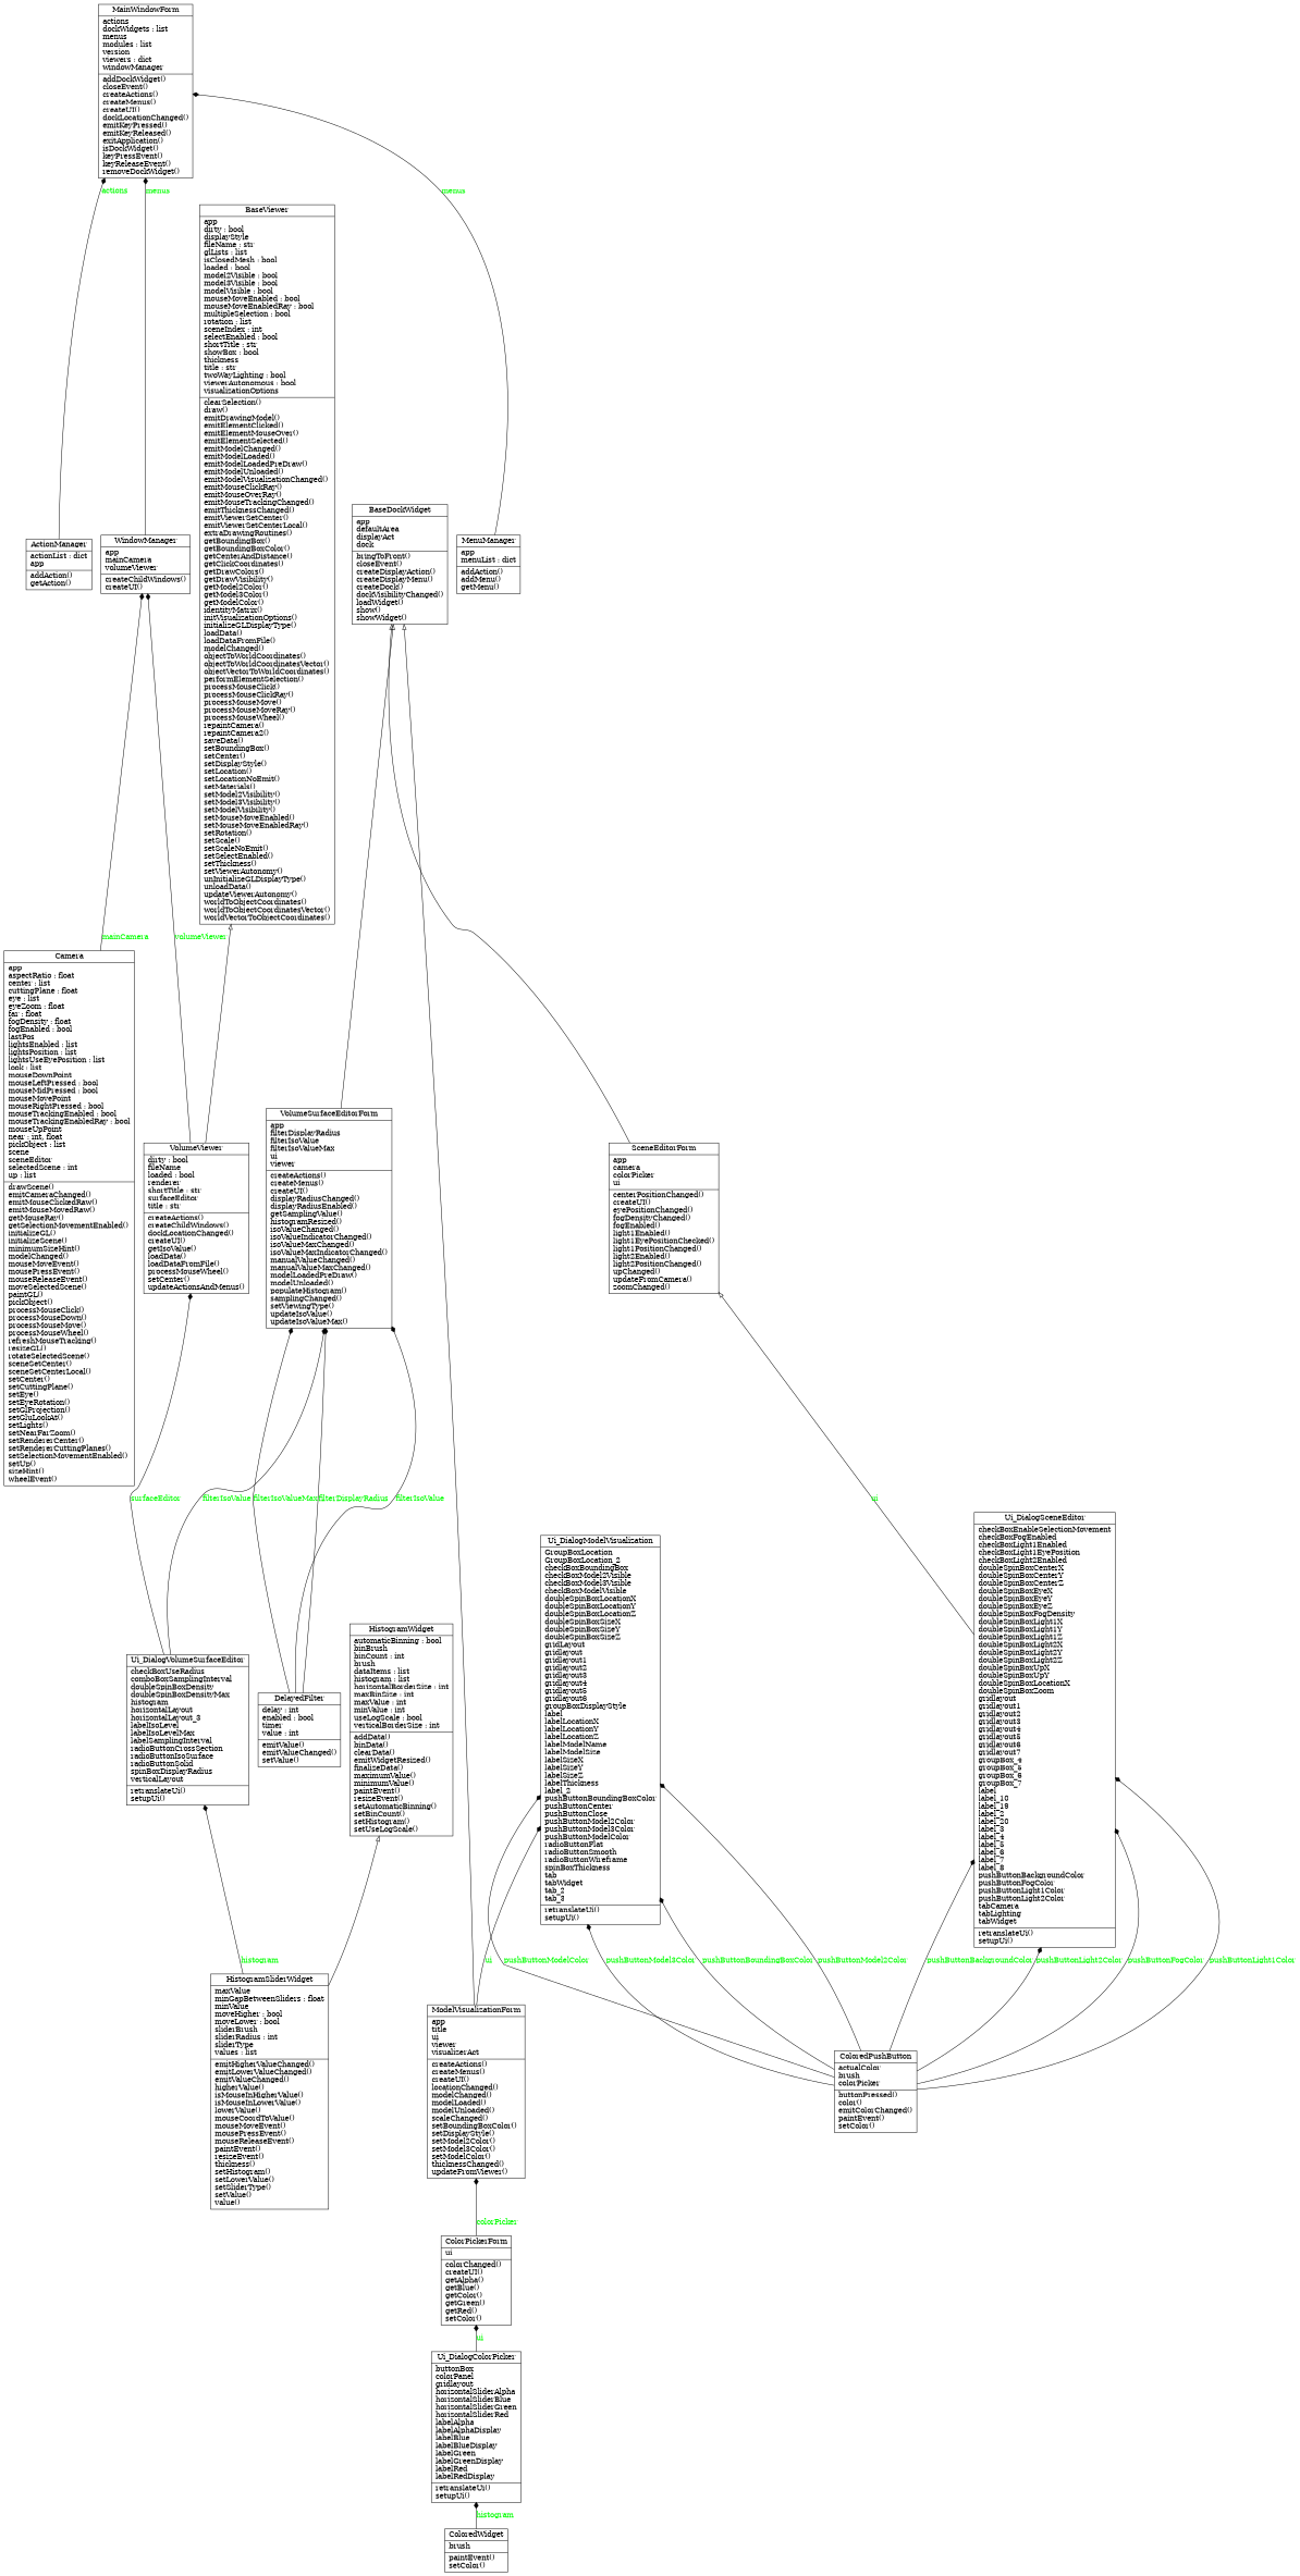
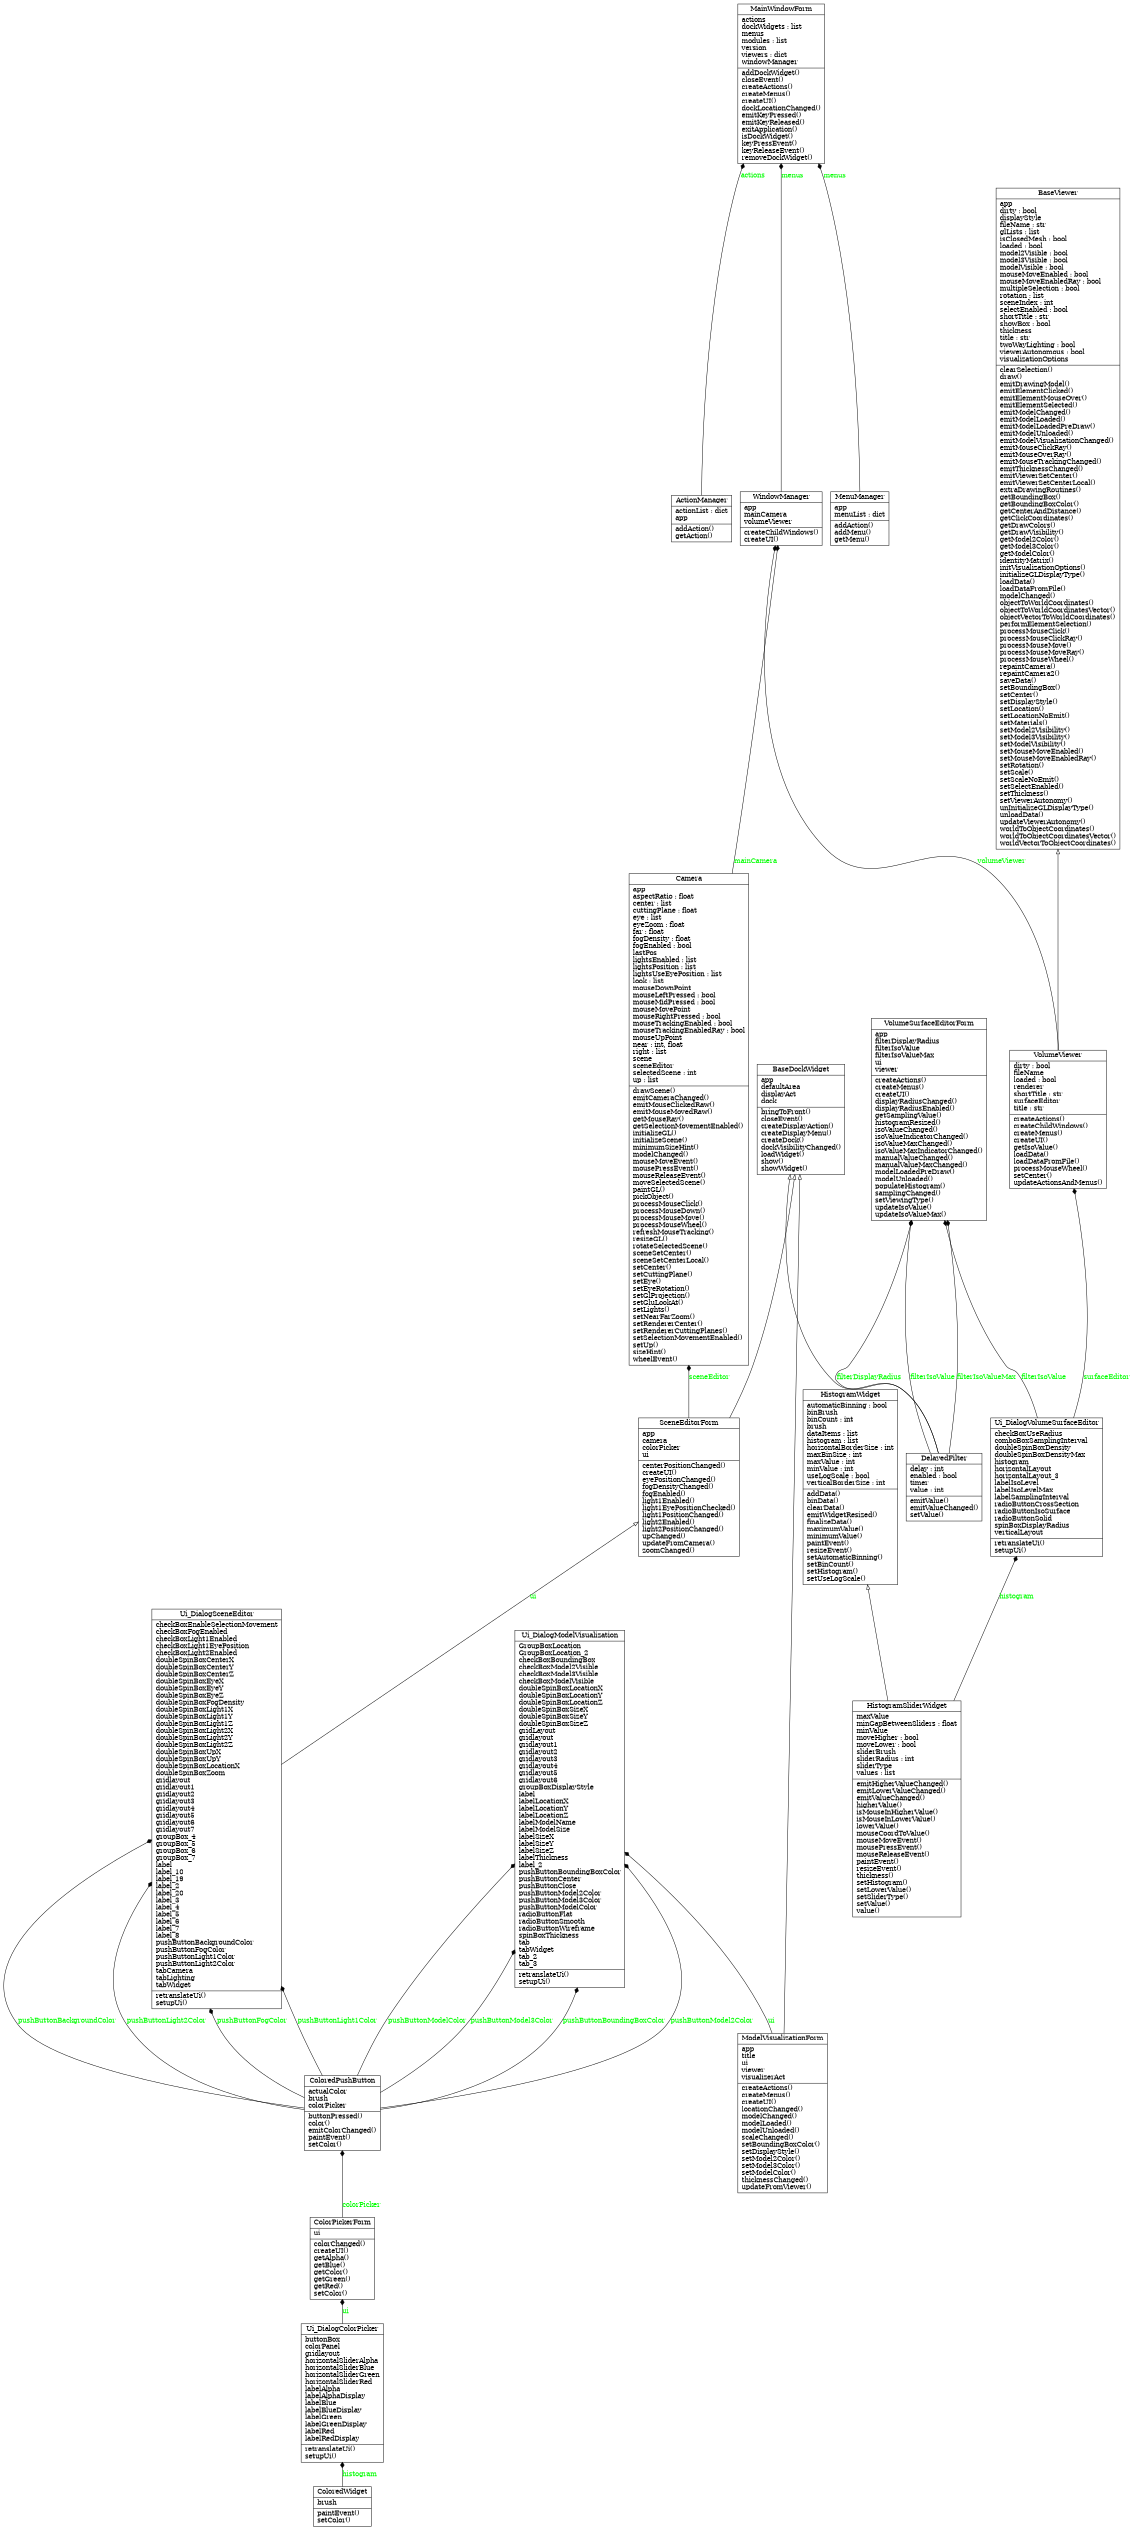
  digraph {
    rankdir=BT
    node [shape=record]
    edge [arrowhead=diamond arrowtail=none fontcolor=green style=solid]
    n1 [label="{ActionManager|actionList : dict\lapp\l|addAction()\lgetAction()\l}"]
    n2 [label="{MainWindowForm|actions\ldockWidgets : list\lmenus\lmodules : list\lversion\lviewers : dict\lwindowManager\l|addDockWidget()\lcloseEvent()\lcreateActions()\lcreateMenus()\lcreateUI()\ldockLocationChanged()\lemitKeyPressed()\lemitKeyReleased()\lexitApplication()\lisDockWidget()\lkeyPressEvent()\lkeyReleaseEvent()\lremoveDockWidget()\l}"]
    n3 [label="{BaseDockWidget|app\ldefaultArea\ldisplayAct\ldock\l|bringToFront()\lcloseEvent()\lcreateDisplayAction()\lcreateDisplayMenu()\lcreateDock()\ldockVisibilityChanged()\lloadWidget()\lshow()\lshowWidget()\l}"]
    n4 [label="{BaseViewer|app\ldirty : bool\ldisplayStyle\lfileName : str\lglLists : list\lisClosedMesh : bool\lloaded : bool\lmodel2Visible : bool\lmodel3Visible : bool\lmodelVisible : bool\lmouseMoveEnabled : bool\lmouseMoveEnabledRay : bool\lmultipleSelection : bool\lrotation : list\lsceneIndex : int\lselectEnabled : bool\lshortTitle : str\lshowBox : bool\lthickness\ltitle : str\ltwoWayLighting : bool\lviewerAutonomous : bool\lvisualizationOptions\l|clearSelection()\ldraw()\lemitDrawingModel()\lemitElementClicked()\lemitElementMouseOver()\lemitElementSelected()\lemitModelChanged()\lemitModelLoaded()\lemitModelLoadedPreDraw()\lemitModelUnloaded()\lemitModelVisualizationChanged()\lemitMouseClickRay()\lemitMouseOverRay()\lemitMouseTrackingChanged()\lemitThicknessChanged()\lemitViewerSetCenter()\lemitViewerSetCenterLocal()\lextraDrawingRoutines()\lgetBoundingBox()\lgetBoundingBoxColor()\lgetCenterAndDistance()\lgetClickCoordinates()\lgetDrawColors()\lgetDrawVisibility()\lgetModel2Color()\lgetModel3Color()\lgetModelColor()\lidentityMatrix()\linitVisualizationOptions()\linitializeGLDisplayType()\lloadData()\lloadDataFromFile()\lmodelChanged()\lobjectToWorldCoordinates()\lobjectToWorldCoordinatesVector()\lobjectVectorToWorldCoordinates()\lperformElementSelection()\lprocessMouseClick()\lprocessMouseClickRay()\lprocessMouseMove()\lprocessMouseMoveRay()\lprocessMouseWheel()\lrepaintCamera()\lrepaintCamera2()\lsaveData()\lsetBoundingBox()\lsetCenter()\lsetDisplayStyle()\lsetLocation()\lsetLocationNoEmit()\lsetMaterials()\lsetModel2Visibility()\lsetModel3Visibility()\lsetModelVisibility()\lsetMouseMoveEnabled()\lsetMouseMoveEnabledRay()\lsetRotation()\lsetScale()\lsetScaleNoEmit()\lsetSelectEnabled()\lsetThickness()\lsetViewerAutonomy()\lunInitializeGLDisplayType()\lunloadData()\lupdateViewerAutonomy()\lworldToObjectCoordinates()\lworldToObjectCoordinatesVector()\lworldVectorToObjectCoordinates()\l}"]
-   n5 [label="{Camera|app\laspectRatio : float\lcenter : list\lcuttingPlane : float\leye : list\leyeZoom : float\lfar : float\lfogDensity : float\lfogEnabled : bool\llastPos\llightsEnabled : list\llightsPosition : list\llightsUseEyePosition : list\llook : list\lmouseDownPoint\lmouseLeftPressed : bool\lmouseMidPressed : bool\lmouseMovePoint\lmouseRightPressed : bool\lmouseTrackingEnabled : bool\lmouseTrackingEnabledRay : bool\lmouseUpPoint\lnear : int, float\lpickObject : list\lscene\lsceneEditor\lselectedScene : int\lup : list\l|drawScene()\lemitCameraChanged()\lemitMouseClickedRaw()\lemitMouseMovedRaw()\lgetMouseRay()\lgetSelectionMovementEnabled()\linitializeGL()\linitializeScene()\lminimumSizeHint()\lmodelChanged()\lmouseMoveEvent()\lmousePressEvent()\lmouseReleaseEvent()\lmoveSelectedScene()\lpaintGL()\lpickObject()\lprocessMouseClick()\lprocessMouseDown()\lprocessMouseMove()\lprocessMouseWheel()\lrefreshMouseTracking()\lresizeGL()\lrotateSelectedScene()\lsceneSetCenter()\lsceneSetCenterLocal()\lsetCenter()\lsetCuttingPlane()\lsetEye()\lsetEyeRotation()\lsetGlProjection()\lsetGluLookAt()\lsetLights()\lsetNearFarZoom()\lsetRendererCenter()\lsetRendererCuttingPlanes()\lsetSelectionMovementEnabled()\lsetUp()\lsizeHint()\lwheelEvent()\l}"]
+   n5 [label="{Camera|app\laspectRatio : float\lcenter : list\lcuttingPlane : float\leye : list\leyeZoom : float\lfar : float\lfogDensity : float\lfogEnabled : bool\llastPos\llightsEnabled : list\llightsPosition : list\llightsUseEyePosition : list\llook : list\lmouseDownPoint\lmouseLeftPressed : bool\lmouseMidPressed : bool\lmouseMovePoint\lmouseRightPressed : bool\lmouseTrackingEnabled : bool\lmouseTrackingEnabledRay : bool\lmouseUpPoint\lnear : int, float\lright : list\lscene\lsceneEditor\lselectedScene : int\lup : list\l|drawScene()\lemitCameraChanged()\lemitMouseClickedRaw()\lemitMouseMovedRaw()\lgetMouseRay()\lgetSelectionMovementEnabled()\linitializeGL()\linitializeScene()\lminimumSizeHint()\lmodelChanged()\lmouseMoveEvent()\lmousePressEvent()\lmouseReleaseEvent()\lmoveSelectedScene()\lpaintGL()\lpickObject()\lprocessMouseClick()\lprocessMouseDown()\lprocessMouseMove()\lprocessMouseWheel()\lrefreshMouseTracking()\lresizeGL()\lrotateSelectedScene()\lsceneSetCenter()\lsceneSetCenterLocal()\lsetCenter()\lsetCuttingPlane()\lsetEye()\lsetEyeRotation()\lsetGlProjection()\lsetGluLookAt()\lsetLights()\lsetNearFarZoom()\lsetRendererCenter()\lsetRendererCuttingPlanes()\lsetSelectionMovementEnabled()\lsetUp()\lsizeHint()\lwheelEvent()\l}"]
    n6 [label="{WindowManager|app\lmainCamera\lvolumeViewer\l|createChildWindows()\lcreateUI()\l}"]
    n7 [label="{ColorPickerForm|ui\l|colorChanged()\lcreateUI()\lgetAlpha()\lgetBlue()\lgetColor()\lgetGreen()\lgetRed()\lsetColor()\l}"]
    n8 [label="{ColoredPushButton|actualColor\lbrush\lcolorPicker\l|buttonPressed()\lcolor()\lemitColorChanged()\lpaintEvent()\lsetColor()\l}"]
    n9 [label="{Ui_DialogModelVisualization|GroupBoxLocation\lGroupBoxLocation_2\lcheckBoxBoundingBox\lcheckBoxModel2Visible\lcheckBoxModel3Visible\lcheckBoxModelVisible\ldoubleSpinBoxLocationX\ldoubleSpinBoxLocationY\ldoubleSpinBoxLocationZ\ldoubleSpinBoxSizeX\ldoubleSpinBoxSizeY\ldoubleSpinBoxSizeZ\lgridLayout\lgridlayout\lgridlayout1\lgridlayout2\lgridlayout3\lgridlayout4\lgridlayout5\lgridlayout6\lgroupBoxDisplayStyle\llabel\llabelLocationX\llabelLocationY\llabelLocationZ\llabelModelName\llabelModelSize\llabelSizeX\llabelSizeY\llabelSizeZ\llabelThickness\llabel_2\lpushButtonBoundingBoxColor\lpushButtonCenter\lpushButtonClose\lpushButtonModel2Color\lpushButtonModel3Color\lpushButtonModelColor\lradioButtonFlat\lradioButtonSmooth\lradioButtonWireframe\lspinBoxThickness\ltab\ltabWidget\ltab_2\ltab_3\l|retranslateUi()\lsetupUi()\l}"]
    n10 [label="{Ui_DialogSceneEditor|checkBoxEnableSelectionMovement\lcheckBoxFogEnabled\lcheckBoxLight1Enabled\lcheckBoxLight1EyePosition\lcheckBoxLight2Enabled\ldoubleSpinBoxCenterX\ldoubleSpinBoxCenterY\ldoubleSpinBoxCenterZ\ldoubleSpinBoxEyeX\ldoubleSpinBoxEyeY\ldoubleSpinBoxEyeZ\ldoubleSpinBoxFogDensity\ldoubleSpinBoxLight1X\ldoubleSpinBoxLight1Y\ldoubleSpinBoxLight1Z\ldoubleSpinBoxLight2X\ldoubleSpinBoxLight2Y\ldoubleSpinBoxLight2Z\ldoubleSpinBoxUpX\ldoubleSpinBoxUpY\ldoubleSpinBoxLocationX\ldoubleSpinBoxZoom\lgridlayout\lgridlayout1\lgridlayout2\lgridlayout3\lgridlayout4\lgridlayout5\lgridlayout6\lgridlayout7\lgroupBox_4\lgroupBox_5\lgroupBox_6\lgroupBox_7\llabel\llabel_10\llabel_19\llabel_2\llabel_20\llabel_3\llabel_4\llabel_5\llabel_6\llabel_7\llabel_8\lpushButtonBackgroundColor\lpushButtonFogColor\lpushButtonLight1Color\lpushButtonLight2Color\ltabCamera\ltabLighting\ltabWidget\l|retranslateUi()\lsetupUi()\l}"]
    n11 [label="{SceneEditorForm|app\lcamera\lcolorPicker\lui\l|centerPositionChanged()\lcreateUI()\leyePositionChanged()\lfogDensityChanged()\lfogEnabled()\llight1Enabled()\llight1EyePositionChecked()\llight1PositionChanged()\llight2Enabled()\llight2PositionChanged()\lupChanged()\lupdateFromCamera()\lzoomChanged()\l}"]
    n12 [label="{ColoredWidget|brush\l|paintEvent()\lsetColor()\l}"]
    n13 [label="{Ui_DialogColorPicker|buttonBox\lcolorPanel\lgridlayout\lhorizontalSliderAlpha\lhorizontalSliderBlue\lhorizontalSliderGreen\lhorizontalSliderRed\llabelAlpha\llabelAlphaDisplay\llabelBlue\llabelBlueDisplay\llabelGreen\llabelGreenDisplay\llabelRed\llabelRedDisplay\l|retranslateUi()\lsetupUi()\l}"]
    n14 [label="{DelayedFilter|delay : int\lenabled : bool\ltimer\lvalue : int\l|emitValue()\lemitValueChanged()\lsetValue()\l}"]
    n15 [label="{VolumeSurfaceEditorForm|app\lfilterDisplayRadius\lfilterIsoValue\lfilterIsoValueMax\lui\lviewer\l|createActions()\lcreateMenus()\lcreateUI()\ldisplayRadiusChanged()\ldisplayRadiusEnabled()\lgetSamplingValue()\lhistogramResized()\lisoValueChanged()\lisoValueIndicatorChanged()\lisoValueMaxChanged()\lisoValueMaxIndicatorChanged()\lmanualValueChanged()\lmanualValueMaxChanged()\lmodelLoadedPreDraw()\lmodelUnloaded()\lpopulateHistogram()\lsamplingChanged()\lsetViewingType()\lupdateIsoValue()\lupdateIsoValueMax()\l}"]
    n16 [label="{HistogramSliderWidget|maxValue\lminGapBetweenSliders : float\lminValue\lmoveHigher : bool\lmoveLower : bool\lsliderBrush\lsliderRadius : int\lsliderType\lvalues : list\l|emitHigherValueChanged()\lemitLowerValueChanged()\lemitValueChanged()\lhigherValue()\lisMouseInHigherValue()\lisMouseInLowerValue()\llowerValue()\lmouseCoordToValue()\lmouseMoveEvent()\lmousePressEvent()\lmouseReleaseEvent()\lpaintEvent()\lresizeEvent()\lthickness()\lsetHistogram()\lsetLowerValue()\lsetSliderType()\lsetValue()\lvalue()\l}"]
    n17 [label="{HistogramWidget|automaticBinning : bool\lbinBrush\lbinCount : int\lbrush\ldataItems : list\lhistogram : list\lhorizontalBorderSize : int\lmaxBinSize : int\lmaxValue : int\lminValue : int\luseLogScale : bool\lverticalBorderSize : int\l|addData()\lbinData()\lclearData()\lemitWidgetResized()\lfinalizeData()\lmaximumValue()\lminimumValue()\lpaintEvent()\lresizeEvent()\lsetAutomaticBinning()\lsetBinCount()\lsetHistogram()\lsetUseLogScale()\l}"]
    n18 [label="{Ui_DialogVolumeSurfaceEditor|checkBoxUseRadius\lcomboBoxSamplingInterval\ldoubleSpinBoxDensity\ldoubleSpinBoxDensityMax\lhistogram\lhorizontalLayout\lhorizontalLayout_3\llabelIsoLevel\llabelIsoLevelMax\llabelSamplingInterval\lradioButtonCrossSection\lradioButtonIsoSurface\lradioButtonSolid\lspinBoxDisplayRadius\lverticalLayout\l|retranslateUi()\lsetupUi()\l}"]
-   n19 [label="{VolumeViewer|dirty : bool\lfileName\lloaded : bool\lrenderer\lshortTitle : str\lsurfaceEditor\ltitle : str\l|createActions()\lcreateChildWindows()\ldockLocationChanged()\lcreateUI()\lgetIsoValue()\lloadData()\lloadDataFromFile()\lprocessMouseWheel()\lsetCenter()\lupdateActionsAndMenus()\l}"]
+   n19 [label="{VolumeViewer|dirty : bool\lfileName\lloaded : bool\lrenderer\lshortTitle : str\lsurfaceEditor\ltitle : str\l|createActions()\lcreateChildWindows()\lcreateMenus()\lcreateUI()\lgetIsoValue()\lloadData()\lloadDataFromFile()\lprocessMouseWheel()\lsetCenter()\lupdateActionsAndMenus()\l}"]
    n20 [label="{MenuManager|app\lmenuList : dict\l|addAction()\laddMenu()\lgetMenu()\l}"]
    n21 [label="{ModelVisualizationForm|app\ltitle\lui\lviewer\lvisualizerAct\l|createActions()\lcreateMenus()\lcreateUI()\llocationChanged()\lmodelChanged()\lmodelLoaded()\lmodelUnloaded()\lscaleChanged()\lsetBoundingBoxColor()\lsetDisplayStyle()\lsetModel2Color()\lsetModel3Color()\lsetModelColor()\lthicknessChanged()\lupdateFromViewer()\l}"]
    n1 -> n2 [label=actions]
    n5 -> n6 [label=mainCamera]
    n6 -> n2 [label=menus]
-   n7 -> n21 [label=colorPicker]
+   n7 -> n8 [label=colorPicker]
    n8 -> n9 [label=pushButtonBoundingBoxColor]
    n8 -> n9 [label=pushButtonModel2Color]
    n8 -> n9 [label=pushButtonModelColor]
    n8 -> n9 [label=pushButtonModel3Color]
    n8 -> n10 [label=pushButtonBackgroundColor]
    n8 -> n10 [label=pushButtonLight2Color]
    n8 -> n10 [label=pushButtonFogColor]
    n8 -> n10 [label=pushButtonLight1Color]
    n10 -> n11 [arrowhead=empty label=ui]
    n11 -> n3 [arrowhead=empty fontcolor="" style=""]
+   n11 -> n5 [label=sceneEditor]
    n12 -> n13 [label=histogram]
    n13 -> n7 [label=ui]
    n14 -> n15 [label=filterIsoValueMax]
    n14 -> n15 [label=filterDisplayRadius]
    n14 -> n15 [label=filterIsoValue]
-   n15 -> n3 [arrowhead=empty fontcolor="" style=""]
+   n14 -> n3 [arrowhead=empty fontcolor="" style=""]
    n16 -> n17 [arrowhead=empty fontcolor="" style=""]
    n16 -> n18 [label=histogram]
    n18 -> n15 [label=filterIsoValue]
    n18 -> n19 [label=surfaceEditor]
    n19 -> n4 [arrowhead=empty fontcolor="" style=""]
    n19 -> n6 [label=volumeViewer]
    n20 -> n2 [label=menus]
    n21 -> n3 [arrowhead=empty fontcolor="" style=""]
    n21 -> n9 [label=ui]
  }
